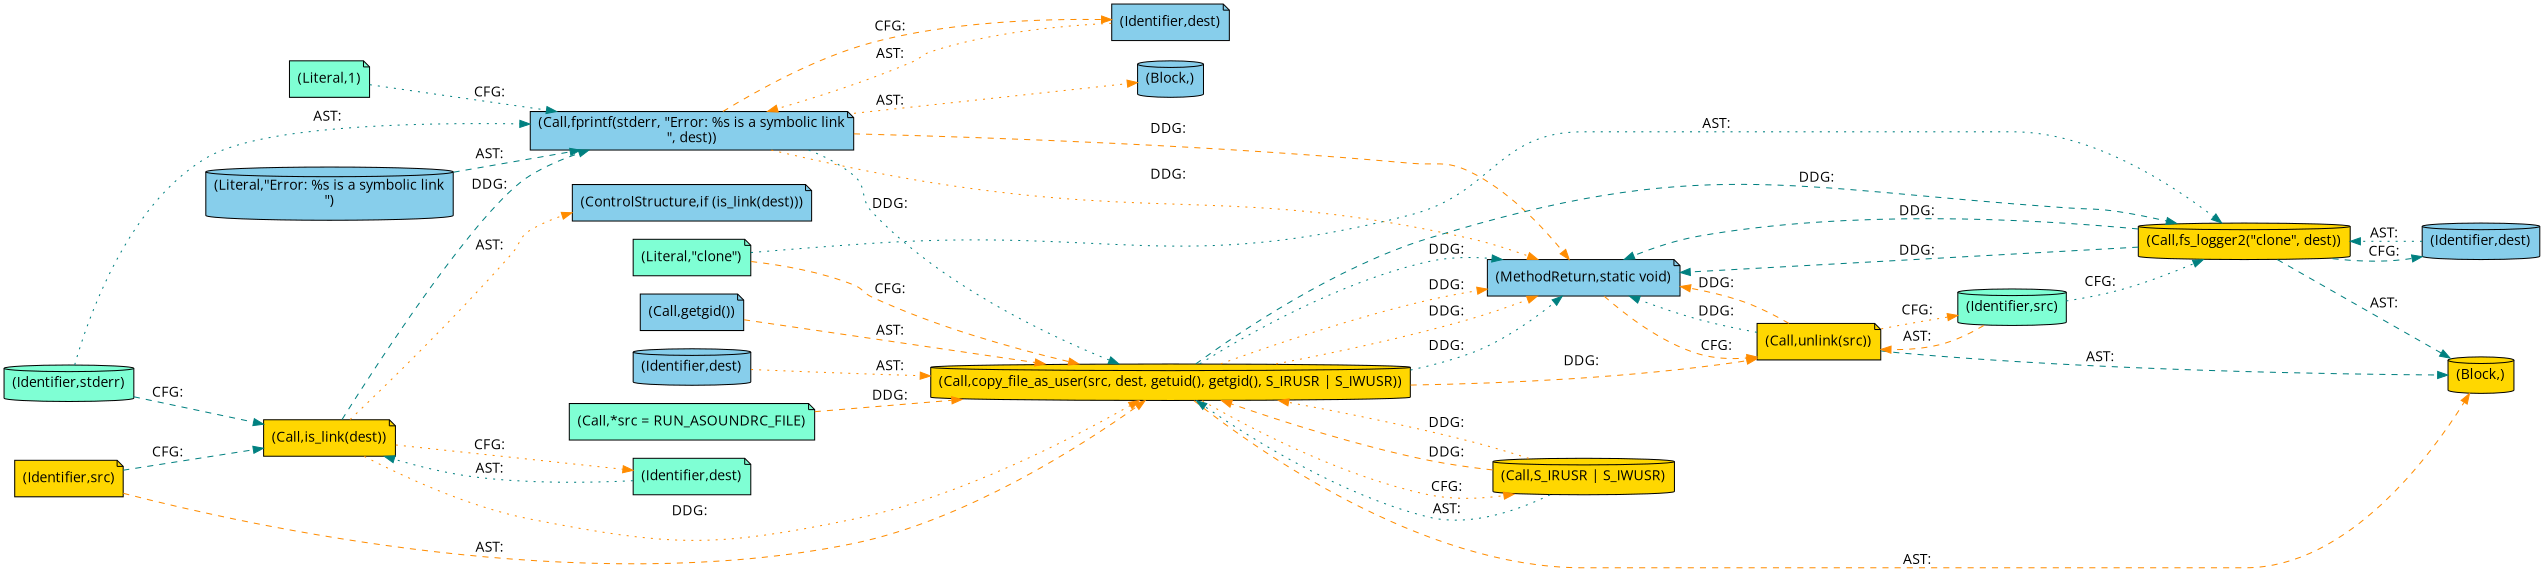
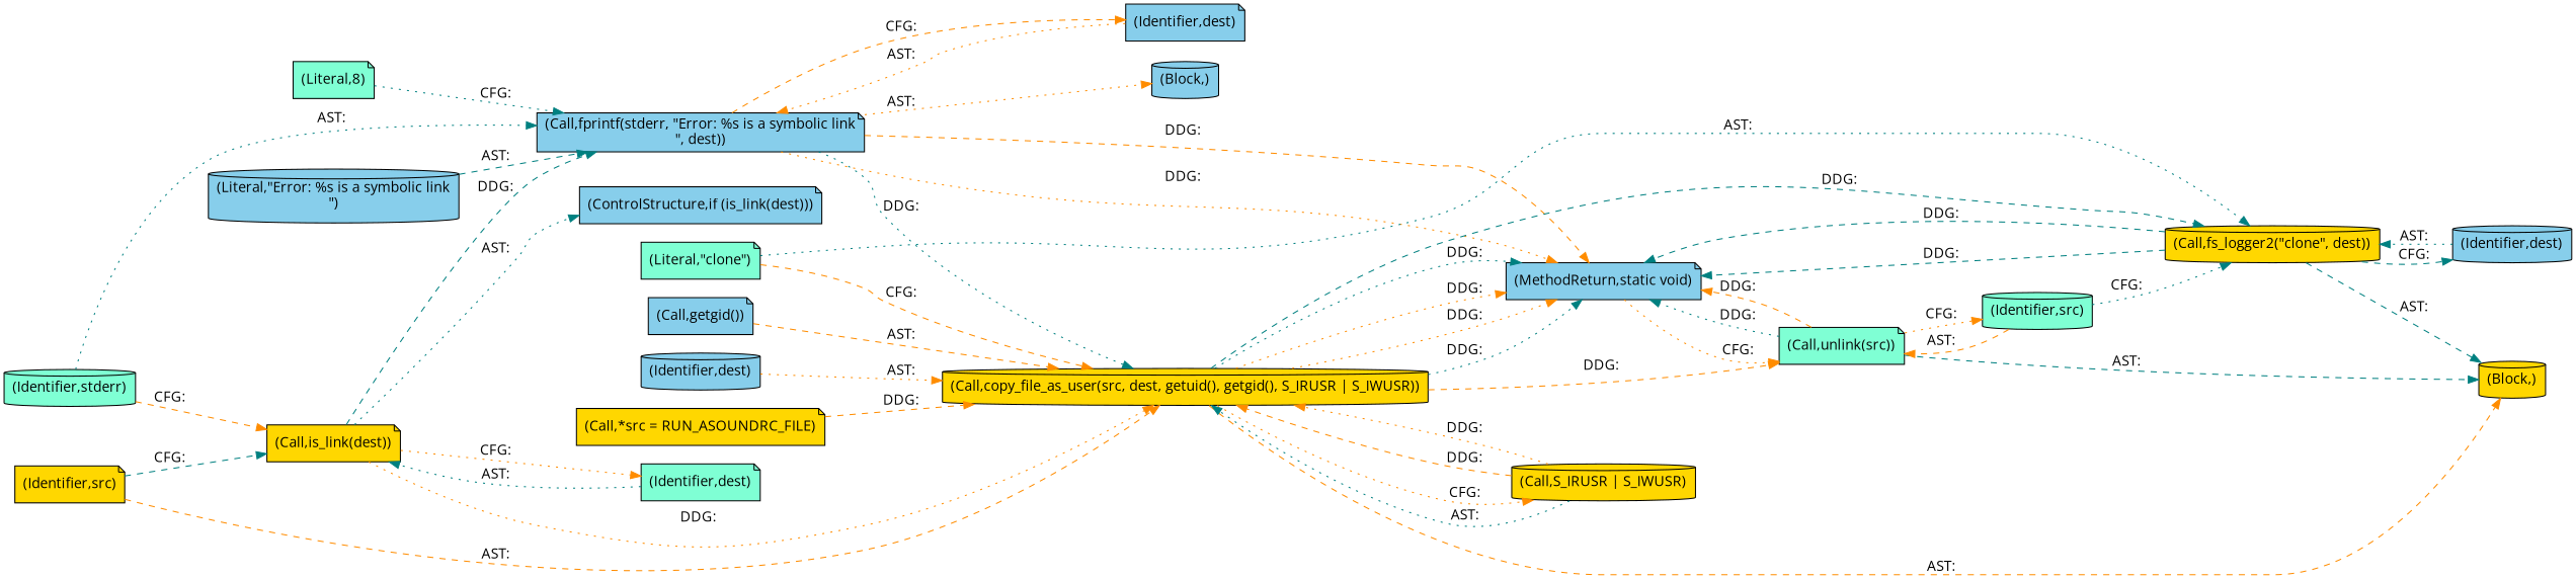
  digraph {
    fontname="Open Sans"
    rankdir=LR
    node [fillcolor=skyblue fontname="Open Sans" shape=note style=filled]
    edge [color=darkorange fontname="Open Sans" style=dotted]
    n1 [label="(Call,fprintf(stderr, \"Error: %s is a symbolic link\n\", dest))"]
    n2 [fillcolor=gold label="(Call,copy_file_as_user(src, dest, getuid(), getgid(), S_IRUSR | S_IWUSR))" shape=cylinder]
    n3 [label="(MethodReturn,static void)"]
    n4 [label="(Block,)" shape=cylinder]
    n5 [label="(Identifier,dest)"]
    n6 [fillcolor=gold label="(Call,fs_logger2(\"clone\", dest))" shape=cylinder]
-   n7 [fillcolor=gold label="(Call,unlink(src))"]
+   n7 [fillcolor=aquamarine label="(Call,unlink(src))"]
    n8 [fillcolor=gold label="(Block,)" shape=cylinder]
    n9 [fillcolor=gold label="(Call,S_IRUSR | S_IWUSR)" shape=cylinder]
    n10 [fillcolor=gold label="(Call,is_link(dest))"]
    n11 [label="(ControlStructure,if (is_link(dest)))"]
    n12 [fillcolor=aquamarine label="(Identifier,dest)"]
    n13 [label="(Identifier,dest)" shape=cylinder]
    n14 [fillcolor=aquamarine label="(Identifier,src)" shape=cylinder]
-   n15 [fillcolor=aquamarine label="(Literal,1)"]
+   n15 [fillcolor=aquamarine label="(Literal,8)"]
    n16 [fillcolor=aquamarine label="(Literal,\"clone\")"]
    n17 [label="(Call,getgid())"]
    n18 [fillcolor=aquamarine label="(Identifier,stderr)" shape=cylinder]
    n19 [label="(Identifier,dest)" shape=cylinder]
    n20 [label="(Literal,\"Error: %s is a symbolic link\n\")" shape=cylinder]
-   n21 [fillcolor=aquamarine label="(Call,*src = RUN_ASOUNDRC_FILE)"]
+   n21 [fillcolor=gold label="(Call,*src = RUN_ASOUNDRC_FILE)"]
    n22 [fillcolor=gold label="(Identifier,src)"]
    n1 -> n2 [color=teal label="DDG: "]
    n1 -> n3 [label="DDG: " style=dashed]
    n1 -> n3 [label="DDG: "]
    n1 -> n4 [label="AST: "]
    n1 -> n5 [label="CFG: " style=dashed]
    n2 -> n3 [color=teal label="DDG: "]
    n2 -> n3 [color=teal label="DDG: "]
    n2 -> n3 [label="DDG: "]
    n2 -> n3 [label="DDG: "]
    n2 -> n6 [color=teal label="DDG: " style=dashed]
    n2 -> n7 [label="DDG: " style=dashed]
    n2 -> n8 [label="AST: " style=dashed]
    n2 -> n9 [label="CFG: "]
-   n3 -> n7 [label="CFG: " style=dashed]
+   n3 -> n7 [label="CFG: "]
    n5 -> n1 [label="AST: "]
    n6 -> n3 [color=teal label="DDG: " style=dashed]
    n6 -> n3 [color=teal label="DDG: " style=dashed]
    n6 -> n8 [color=teal label="AST: " style=dashed]
    n6 -> n13 [color=teal label="CFG: " style=dashed]
    n7 -> n3 [label="DDG: " style=dashed]
    n7 -> n3 [color=teal label="DDG: "]
    n7 -> n8 [color=teal label="AST: " style=dashed]
    n7 -> n14 [label="CFG: "]
    n9 -> n2 [color=teal label="AST: "]
    n9 -> n2 [label="DDG: "]
    n9 -> n2 [label="DDG: " style=dashed]
    n10 -> n1 [color=teal label="DDG: " style=dashed]
    n10 -> n2 [label="DDG: "]
-   n10 -> n11 [label="AST: "]
+   n10 -> n11 [color=teal label="AST: "]
    n10 -> n12 [label="CFG: "]
    n12 -> n10 [color=teal label="AST: "]
    n13 -> n6 [color=teal label="AST: "]
    n14 -> n6 [color=teal label="CFG: "]
    n14 -> n7 [label="AST: " style=dashed]
    n15 -> n1 [color=teal label="CFG: "]
    n16 -> n2 [label="CFG: " style=dashed]
    n16 -> n6 [color=teal label="AST: "]
    n17 -> n2 [label="AST: " style=dashed]
    n18 -> n1 [color=teal label="AST: "]
-   n18 -> n10 [color=teal label="CFG: " style=dashed]
+   n18 -> n10 [label="CFG: " style=dashed]
    n19 -> n2 [label="AST: "]
    n20 -> n1 [color=teal label="AST: " style=dashed]
    n21 -> n2 [label="DDG: " style=dashed]
    n22 -> n2 [label="AST: " style=dashed]
    n22 -> n10 [color=teal label="CFG: " style=dashed]
  }
